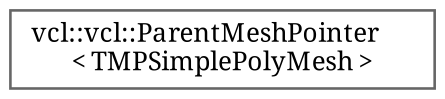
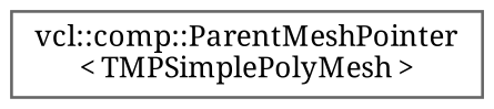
  digraph {
    rankdir=LR
    fontname="Noto Serif"
-   n1 [color=grey40 fillcolor=white fontname="Noto Serif" fontsize=10 height=0.2 label="vcl::vcl::ParentMeshPointer\l\< TMPSimplePolyMesh \>" shape=box style=filled width=0.4]
+   n1 [color=grey40 fillcolor=white fontname="Noto Serif" fontsize=10 height=0.2 label="vcl::comp::ParentMeshPointer\l\< TMPSimplePolyMesh \>" shape=box style=filled width=0.4]
  }
